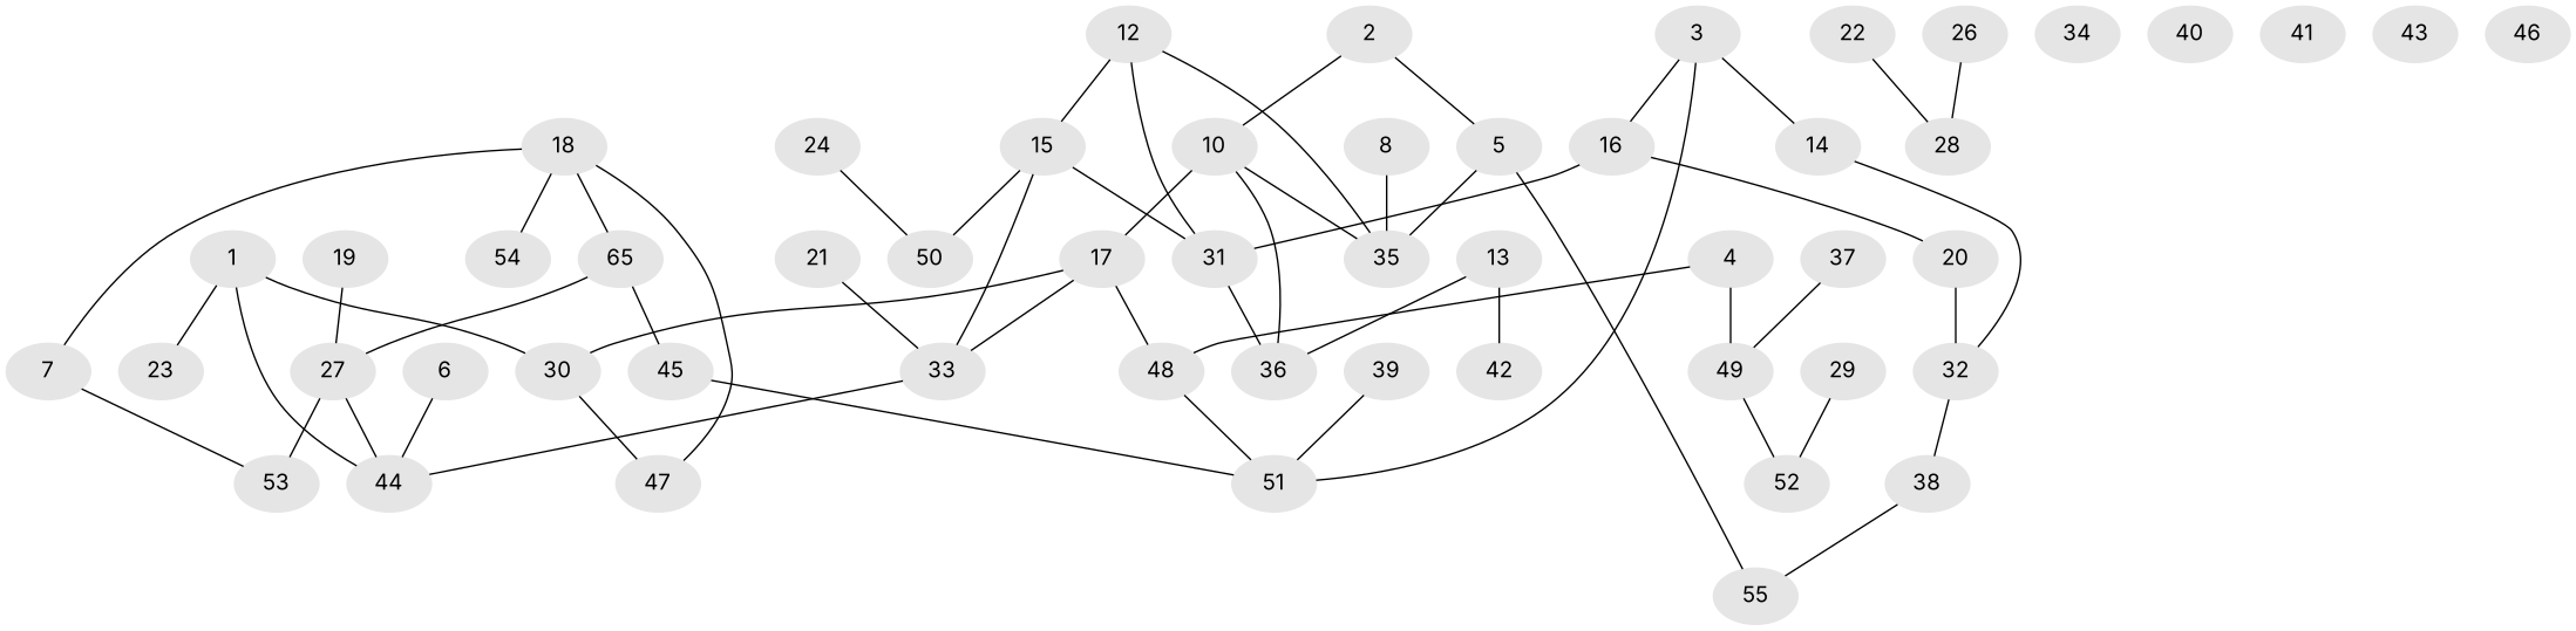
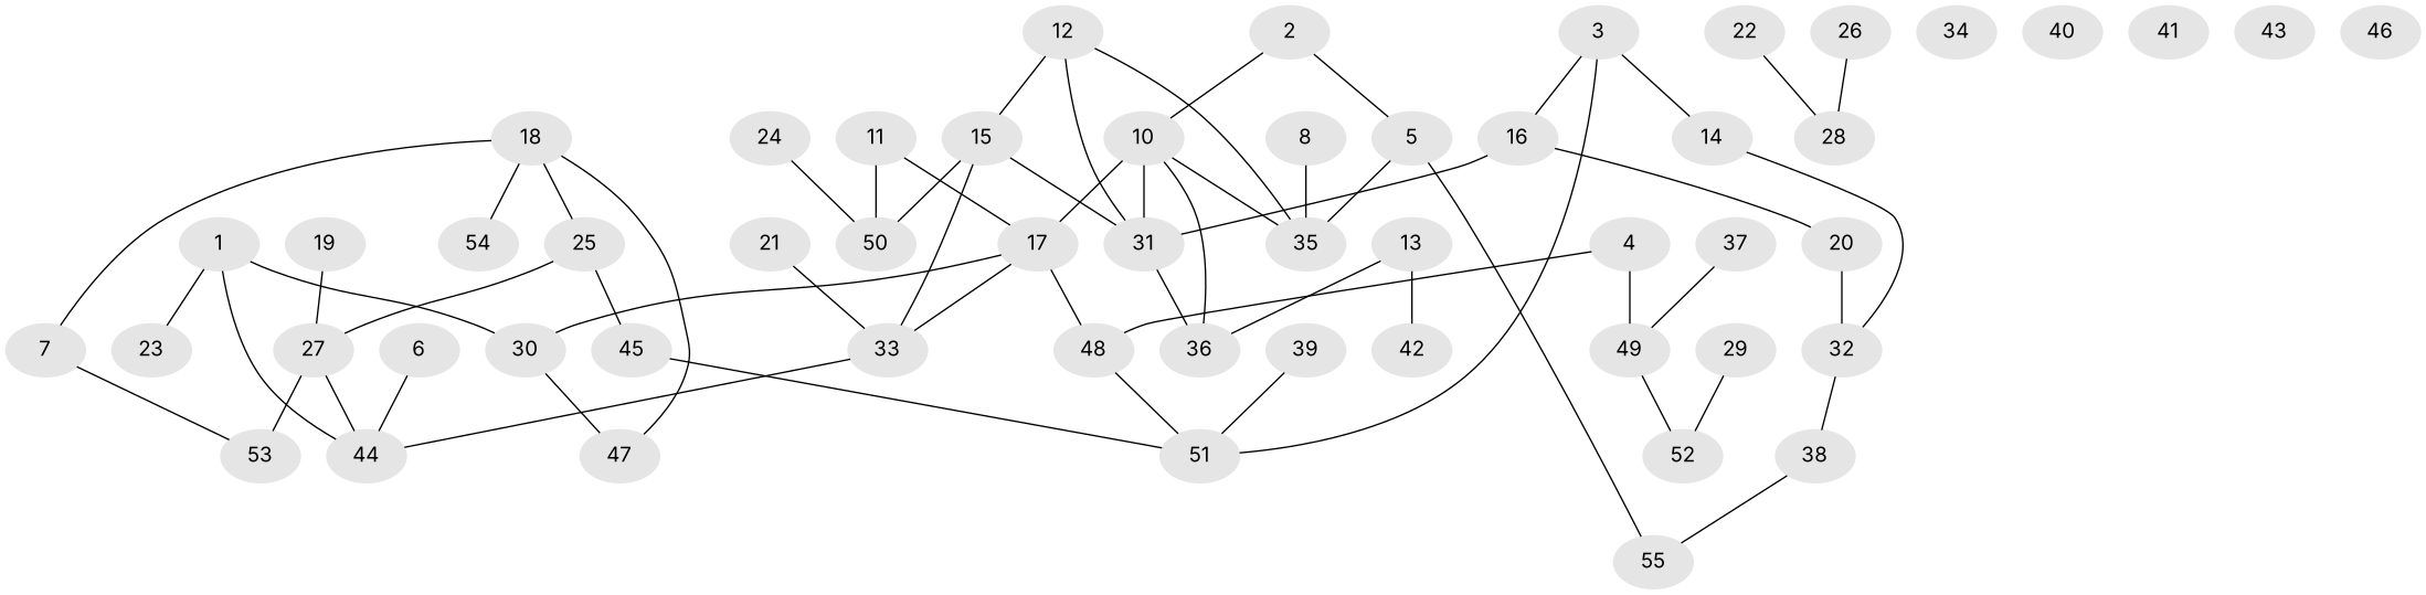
  graph {
    fontname=Inter
    node [color=gray90 fontname=Inter style=filled]
    edge [fontname=Inter]
    1
    23
    30
    44
    47
    2
    5
    10
    35
    55
    31
    17
    36
    3
    14
    16
    51
    32
    20
    4
    48
    49
    52
    6
    7
    53
    8
    33
+   11
    50
    12
    15
    13
    42
    38
    18
-   25 [label=65]
+   25
    54
    45
    27
    19
    21
    22
    28
    24
    26
    29
    34
    37
    39
    40
    41
    43
    46
    1 -- 23
    1 -- 30
    1 -- 44
    30 -- 47
    2 -- 5
    2 -- 10
    5 -- 35
    5 -- 55
    10 -- 35
+   10 -- 31
    10 -- 17
    10 -- 36
    31 -- 36
    17 -- 30
    17 -- 48
    17 -- 33
    3 -- 14
    3 -- 16
    3 -- 51
    14 -- 32
    16 -- 31
    16 -- 20
    32 -- 38
    20 -- 32
    4 -- 48
    4 -- 49
    48 -- 51
    49 -- 52
    6 -- 44
    7 -- 53
    8 -- 35
    33 -- 44
+   11 -- 17
+   11 -- 50
    12 -- 35
    12 -- 31
    12 -- 15
    15 -- 31
    15 -- 33
    15 -- 50
    13 -- 36
    13 -- 42
    38 -- 55
    18 -- 47
    18 -- 7
    18 -- 25
    18 -- 54
    25 -- 45
    25 -- 27
    45 -- 51
    27 -- 44
    27 -- 53
    19 -- 27
    21 -- 33
    22 -- 28
    24 -- 50
    26 -- 28
    29 -- 52
    37 -- 49
    39 -- 51
  }
